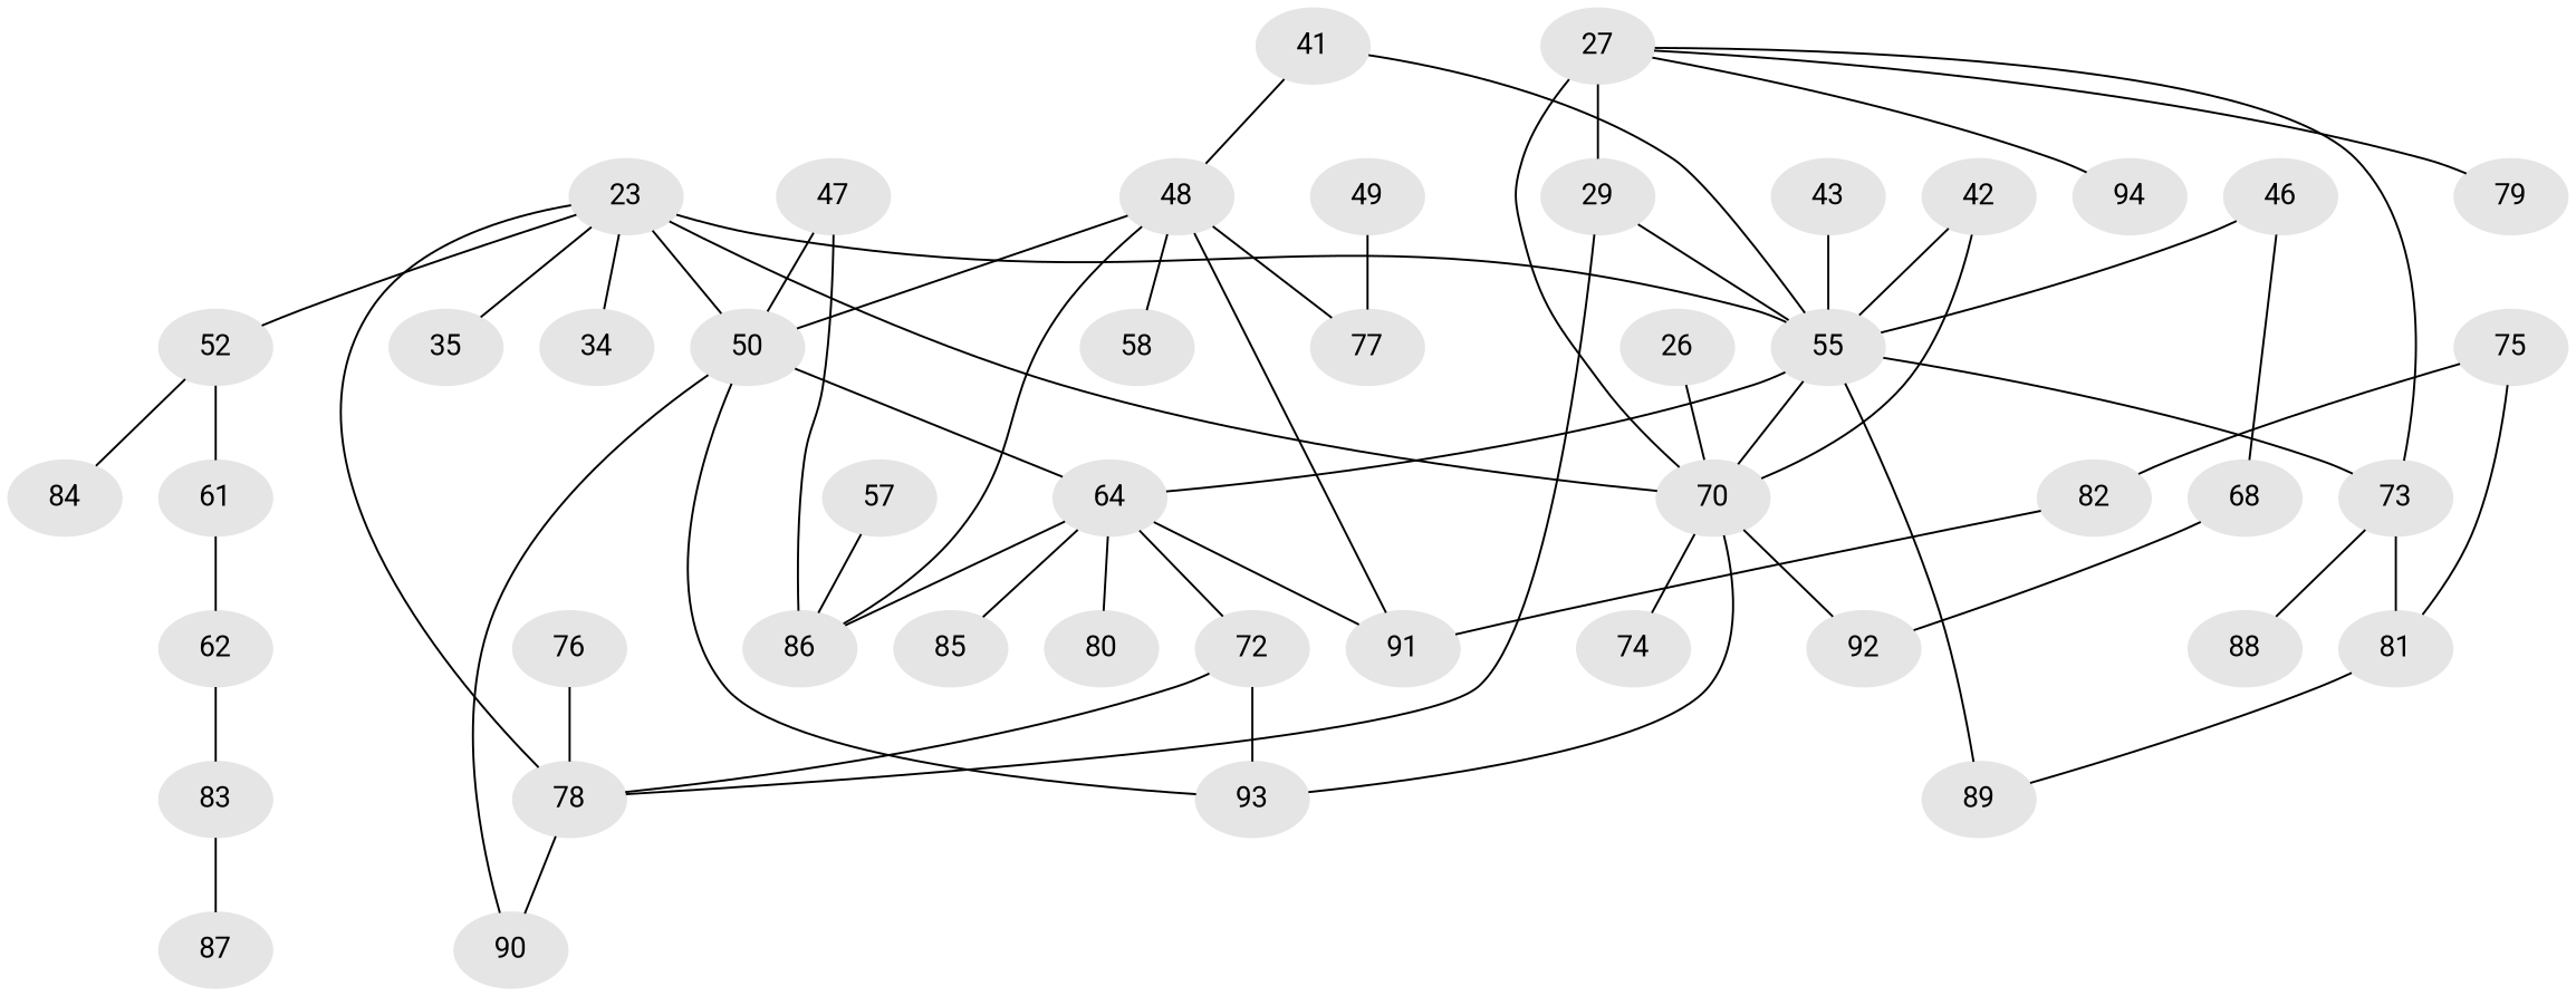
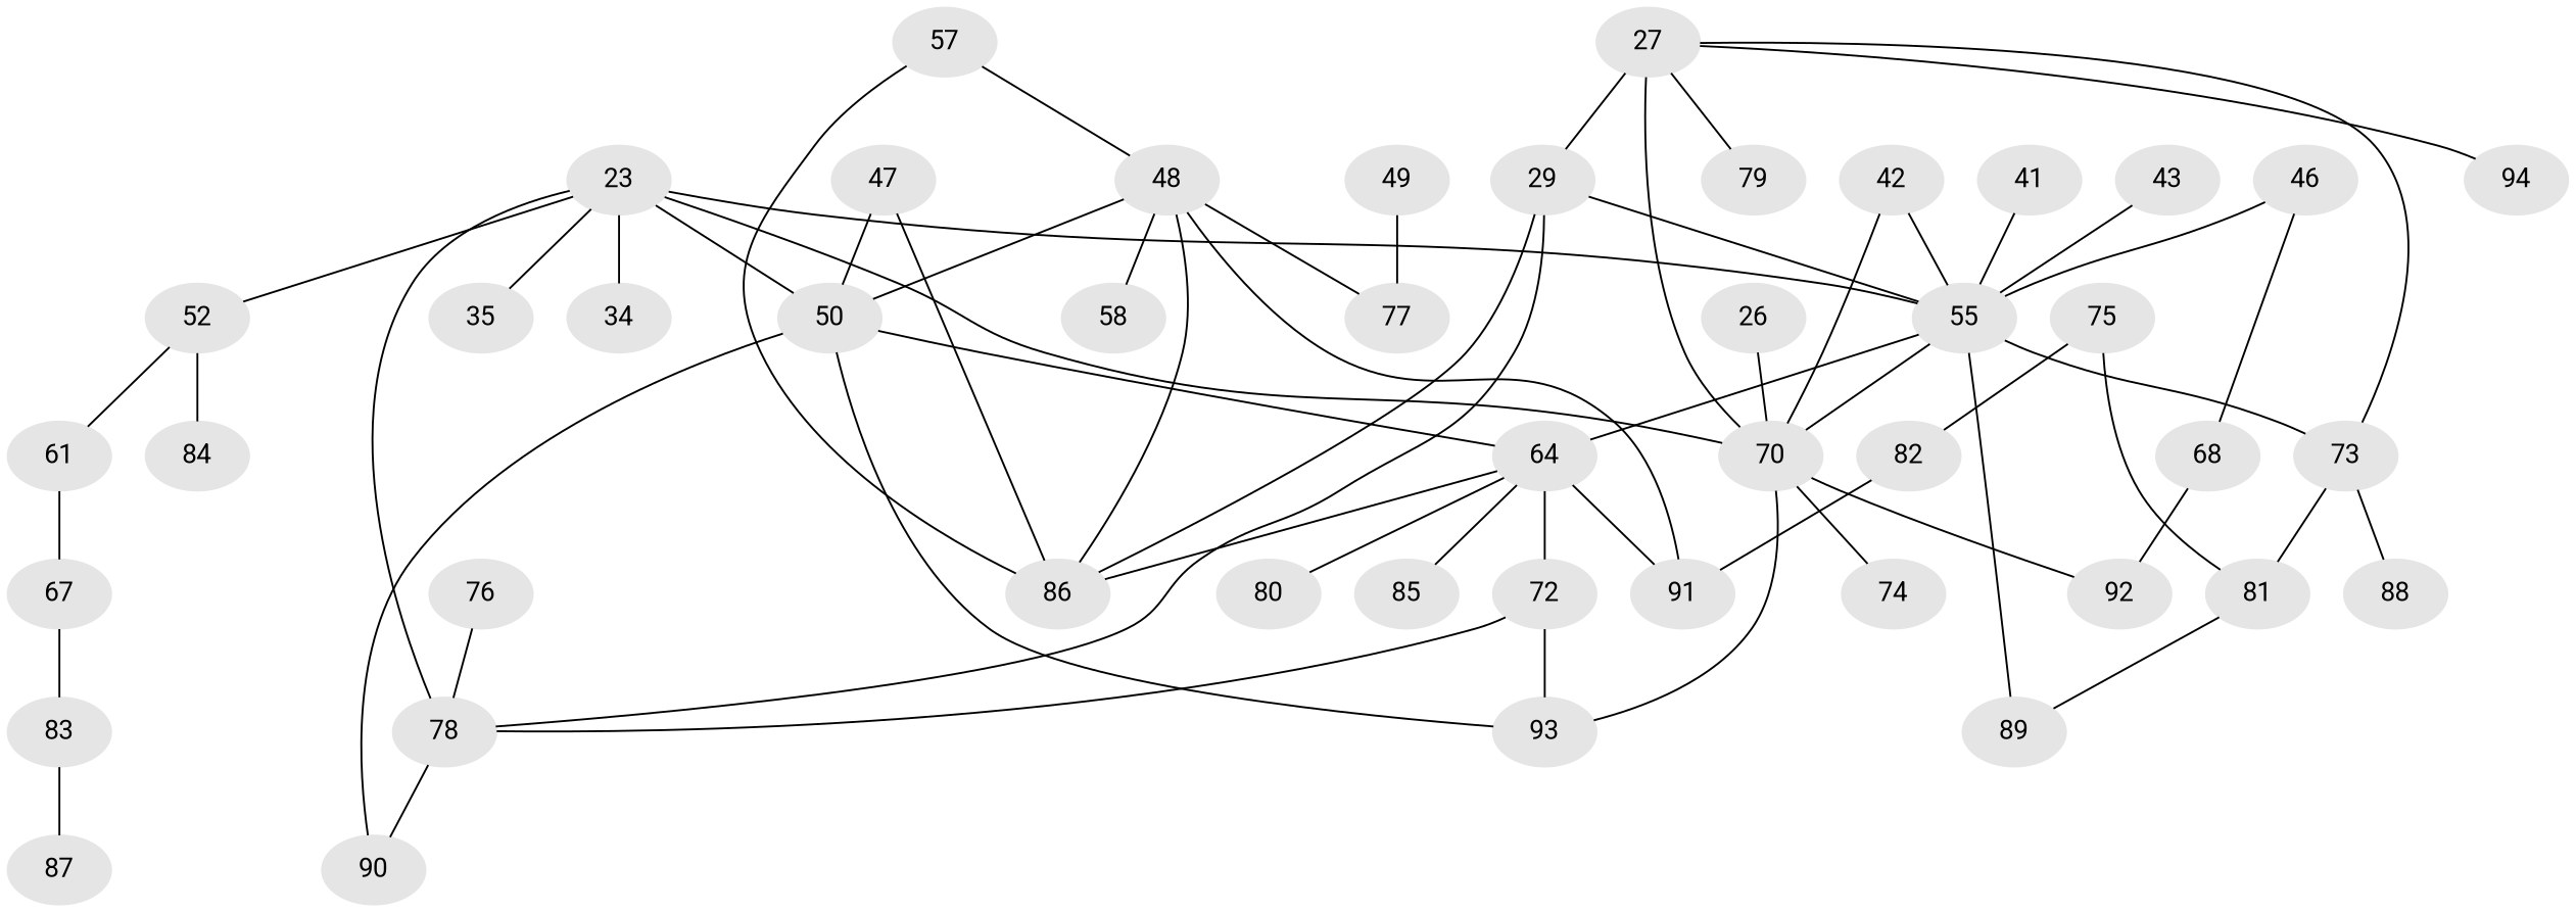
  graph {
    fontname=Roboto
    node [color=gray90 fontname=Roboto style=filled]
    edge [fontname=Roboto]
    23 [super="+11"]
    34
    35 [super="+20"]
    50 [super="+17+36"]
    52
    55 [super="+1+41+31+4"]
    70 [super="+53+59+14"]
    78 [super="+69"]
    64 [super="+39+12"]
    90
    93 [super="+65"]
    84
    61
    73 [super="+66"]
    89 [super="+37"]
    92
    74
    86 [super="+6+71"]
    26
    27 [super="+21"]
    29 [super="+18+22"]
    79
    94
    81 [super="+67"]
    88
    42 [super="+13"]
    43
    n28 [label=41 super="+30"]
    48 [super="+40"]
    58
    77
    91
    46
    68
    47
    49
    72
    80
    85
-   62
+   62 [label=67]
    57
    83
    87
    75
    82
    76
    23 -- 34
    23 -- 35
    23 -- 50 [weight=2]
    23 -- 52
    23 -- 55 [weight=2]
    23 -- 70
    23 -- 78 [weight=2]
    50 -- 64 [weight=4]
    50 -- 90
    50 -- 93 [weight=2]
    52 -- 84
    52 -- 61
    55 -- 70 [weight=2]
    55 -- 64 [weight=3]
    55 -- 73
    55 -- 89 [weight=2]
    70 -- 93 [weight=2]
    70 -- 92
    70 -- 74
    78 -- 90
    64 -- 86
    64 -- 91
    64 -- 72
    64 -- 80
    64 -- 85
    61 -- 62
    73 -- 81 [weight=2]
    73 -- 88
    26 -- 70
    27 -- 70 [weight=3]
    27 -- 73
    27 -- 29
    27 -- 79
    27 -- 94
    29 -- 55
    29 -- 78
+   29 -- 86 [weight=2]
    81 -- 89
    42 -- 55
    42 -- 70
    43 -- 55
    n28 -- 55
-   n28 -- 48
+   57 -- 48
    48 -- 50
    48 -- 86
    48 -- 58
    48 -- 77
    48 -- 91
    46 -- 55
    46 -- 68
    68 -- 92
    47 -- 50
    47 -- 86
    49 -- 77
    72 -- 78
    72 -- 93
    62 -- 83
    57 -- 86
    83 -- 87
    75 -- 81
    75 -- 82
    82 -- 91
    76 -- 78
  }
